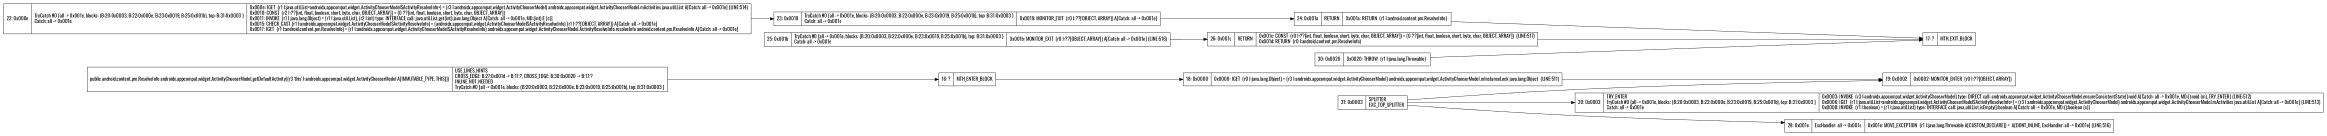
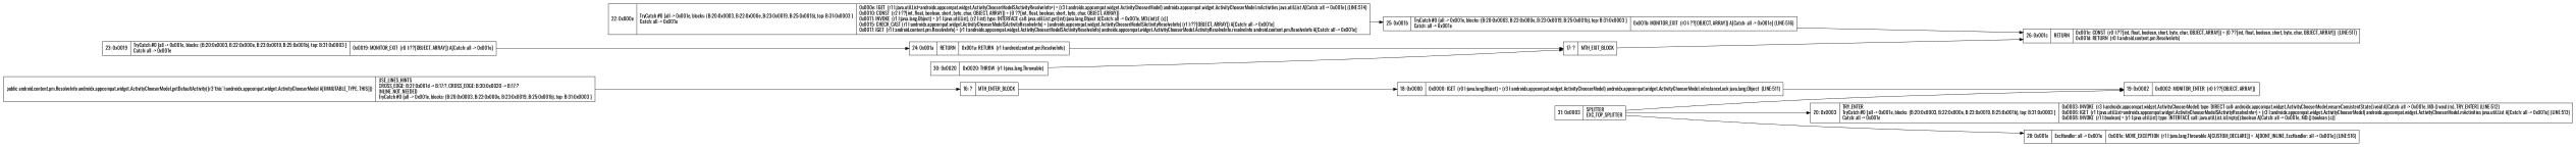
  digraph {
    fontname=Oswald
    rankdir=LR
    node [fontname=Oswald shape=record]
    edge [fontname=Oswald]
    n1 [label="{16\:\ ?|MTH_ENTER_BLOCK\l}"]
    n2 [label="{18\:\ 0x0000|0x0000: IGET  (r0 I:java.lang.Object) = (r3 I:androidx.appcompat.widget.ActivityChooserModel) androidx.appcompat.widget.ActivityChooserModel.mInstanceLock java.lang.Object  (LINE:511)\l}"]
    n3 [label="{19\:\ 0x0002|0x0002: MONITOR_ENTER  (r0 I:??[OBJECT, ARRAY]) \l}"]
    n4 [label="{31\:\ 0x0003|SPLITTER\lEXC_TOP_SPLITTER\l}"]
    n5 [label="{20\:\ 0x0003|TRY_ENTER\lTryCatch #0 \{all \-\> 0x001e, blocks: (B:20:0x0003, B:22:0x000e, B:23:0x0019, B:25:0x001b), top: B:31:0x0003 \}\lCatch: all \-\> 0x001e\l|0x0003: INVOKE  (r3 I:androidx.appcompat.widget.ActivityChooserModel) type: DIRECT call: androidx.appcompat.widget.ActivityChooserModel.ensureConsistentState():void A[Catch: all \-\> 0x001e, MD:():void (m), TRY_ENTER] (LINE:512)\l0x0006: IGET  (r1 I:java.util.List\<androidx.appcompat.widget.ActivityChooserModel$ActivityResolveInfo\>) = (r3 I:androidx.appcompat.widget.ActivityChooserModel) androidx.appcompat.widget.ActivityChooserModel.mActivities java.util.List A[Catch: all \-\> 0x001e] (LINE:513)\l0x0008: INVOKE  (r1 I:boolean) = (r1 I:java.util.List) type: INTERFACE call: java.util.List.isEmpty():boolean A[Catch: all \-\> 0x001e, MD:():boolean (c)]\l}"]
    n6 [label="{28\:\ 0x001e|ExcHandler: all \-\> 0x001e\l|0x001e: MOVE_EXCEPTION  (r1 I:java.lang.Throwable A[CUSTOM_DECLARE]) =  A[DONT_INLINE, ExcHandler: all \-\> 0x001e] (LINE:516)\l}"]
    n7 [label="{22\:\ 0x000e|TryCatch #0 \{all \-\> 0x001e, blocks: (B:20:0x0003, B:22:0x000e, B:23:0x0019, B:25:0x001b), top: B:31:0x0003 \}\lCatch: all \-\> 0x001e\l|0x000e: IGET  (r1 I:java.util.List\<androidx.appcompat.widget.ActivityChooserModel$ActivityResolveInfo\>) = (r3 I:androidx.appcompat.widget.ActivityChooserModel) androidx.appcompat.widget.ActivityChooserModel.mActivities java.util.List A[Catch: all \-\> 0x001e] (LINE:514)\l0x0010: CONST  (r2 I:??[int, float, boolean, short, byte, char, OBJECT, ARRAY]) = (0 ??[int, float, boolean, short, byte, char, OBJECT, ARRAY]) \l0x0011: INVOKE  (r1 I:java.lang.Object) = (r1 I:java.util.List), (r2 I:int) type: INTERFACE call: java.util.List.get(int):java.lang.Object A[Catch: all \-\> 0x001e, MD:(int):E (c)]\l0x0015: CHECK_CAST (r1 I:androidx.appcompat.widget.ActivityChooserModel$ActivityResolveInfo) = (androidx.appcompat.widget.ActivityChooserModel$ActivityResolveInfo) (r1 I:??[OBJECT, ARRAY]) A[Catch: all \-\> 0x001e]\l0x0017: IGET  (r1 I:android.content.pm.ResolveInfo) = (r1 I:androidx.appcompat.widget.ActivityChooserModel$ActivityResolveInfo) androidx.appcompat.widget.ActivityChooserModel.ActivityResolveInfo.resolveInfo android.content.pm.ResolveInfo A[Catch: all \-\> 0x001e]\l}"]
    n8 [label="{23\:\ 0x0019|TryCatch #0 \{all \-\> 0x001e, blocks: (B:20:0x0003, B:22:0x000e, B:23:0x0019, B:25:0x001b), top: B:31:0x0003 \}\lCatch: all \-\> 0x001e\l|0x0019: MONITOR_EXIT  (r0 I:??[OBJECT, ARRAY]) A[Catch: all \-\> 0x001e]\l}"]
    n9 [label="{25\:\ 0x001b|TryCatch #0 \{all \-\> 0x001e, blocks: (B:20:0x0003, B:22:0x000e, B:23:0x0019, B:25:0x001b), top: B:31:0x0003 \}\lCatch: all \-\> 0x001e\l|0x001b: MONITOR_EXIT  (r0 I:??[OBJECT, ARRAY]) A[Catch: all \-\> 0x001e] (LINE:516)\l}"]
    n10 [label="{26\:\ 0x001c|RETURN\l|0x001c: CONST  (r0 I:??[int, float, boolean, short, byte, char, OBJECT, ARRAY]) = (0 ??[int, float, boolean, short, byte, char, OBJECT, ARRAY])  (LINE:517)\l0x001d: RETURN  (r0 I:android.content.pm.ResolveInfo) \l}"]
    n11 [label="{24\:\ 0x001a|RETURN\l|0x001a: RETURN  (r1 I:android.content.pm.ResolveInfo) \l}"]
    n12 [label="{17\:\ ?|MTH_EXIT_BLOCK\l}"]
    n13 [label="{30\:\ 0x0020|0x0020: THROW  (r1 I:java.lang.Throwable) \l}"]
    n14 [label="{public android.content.pm.ResolveInfo androidx.appcompat.widget.ActivityChooserModel.getDefaultActivity((r3 'this' I:androidx.appcompat.widget.ActivityChooserModel A[IMMUTABLE_TYPE, THIS]))  | USE_LINES_HINTS\lCROSS_EDGE: B:27:0x001d \-\> B:17:?, CROSS_EDGE: B:30:0x0020 \-\> B:17:?\lINLINE_NOT_NEEDED\lTryCatch #0 \{all \-\> 0x001e, blocks: (B:20:0x0003, B:22:0x000e, B:23:0x0019, B:25:0x001b), top: B:31:0x0003 \}\l}"]
    n1 -> n2
    n2 -> n3
    n4 -> n3
    n4 -> n5
    n4 -> n6
-   n7 -> n8
+   n7 -> n9
    n8 -> n11
    n9 -> n10
-   n10 -> n12
+   n12 -> n10
    n11 -> n12
    n13 -> n12
    n14 -> n1
  }
